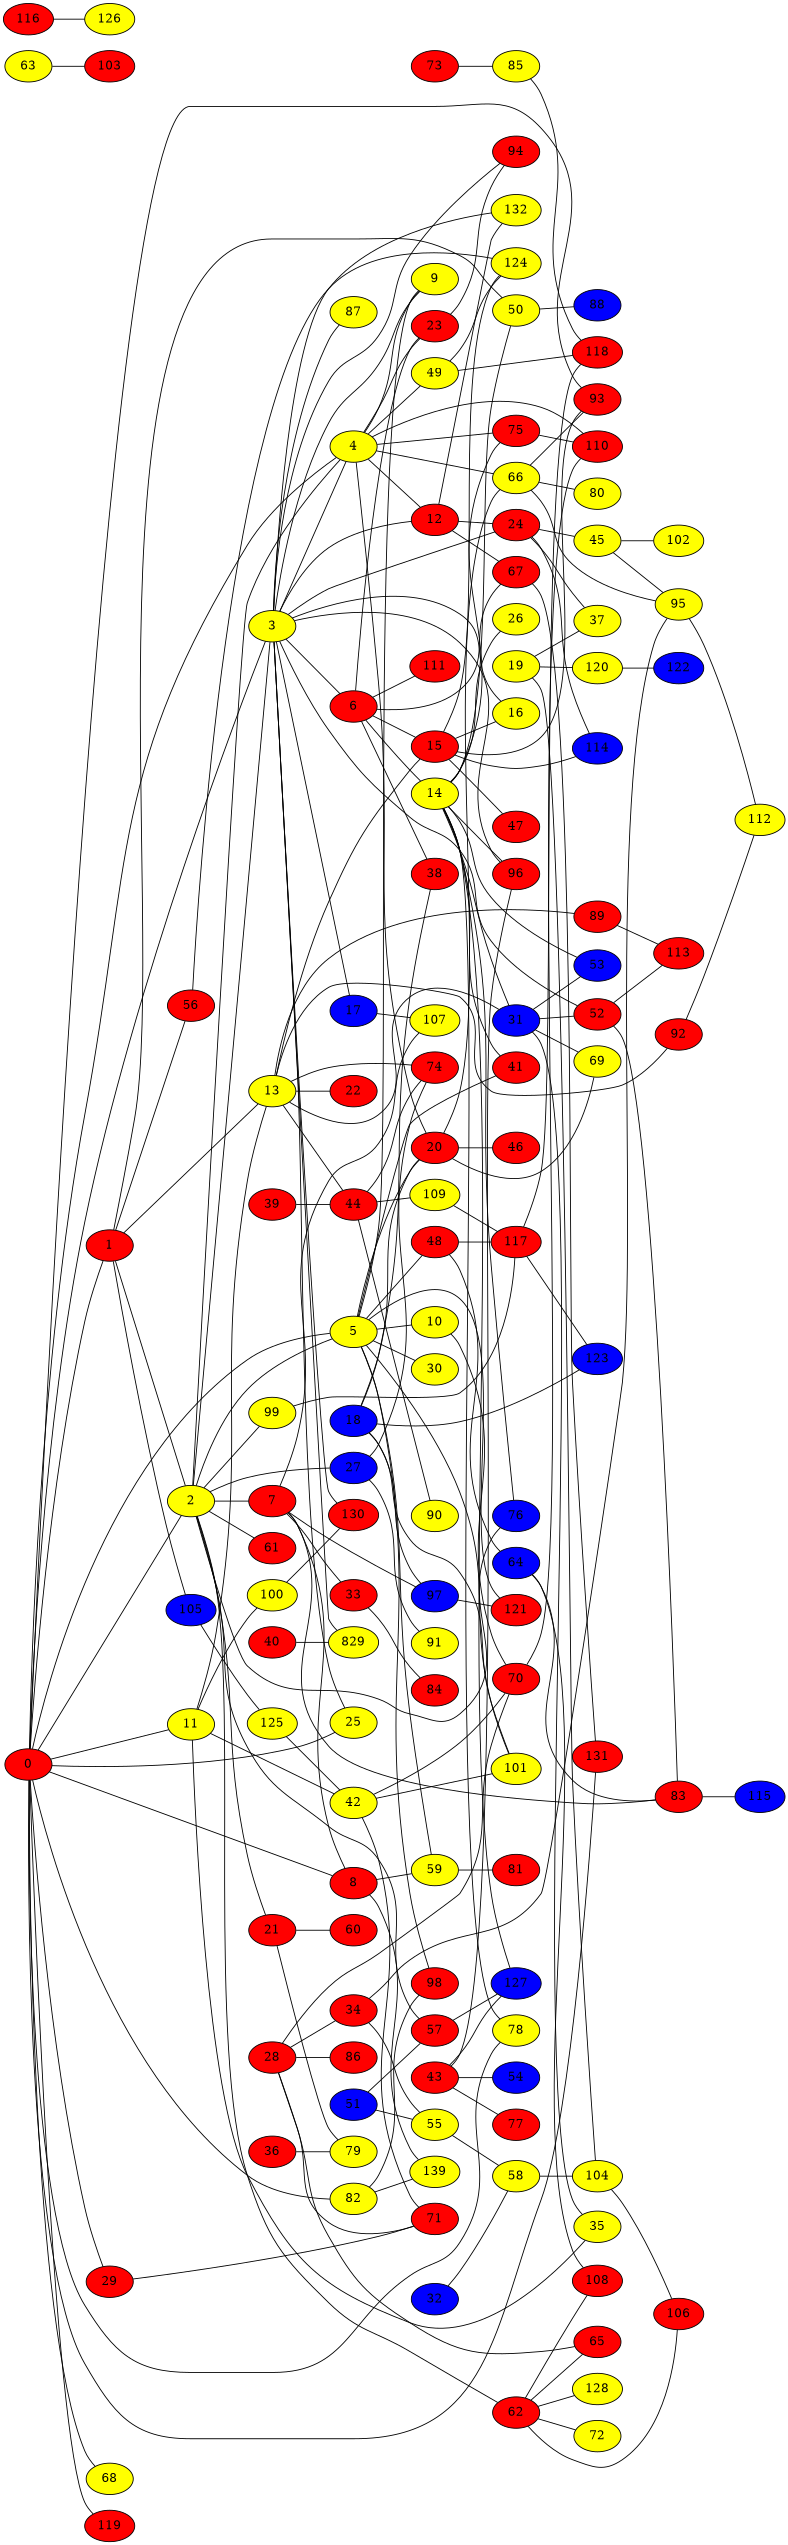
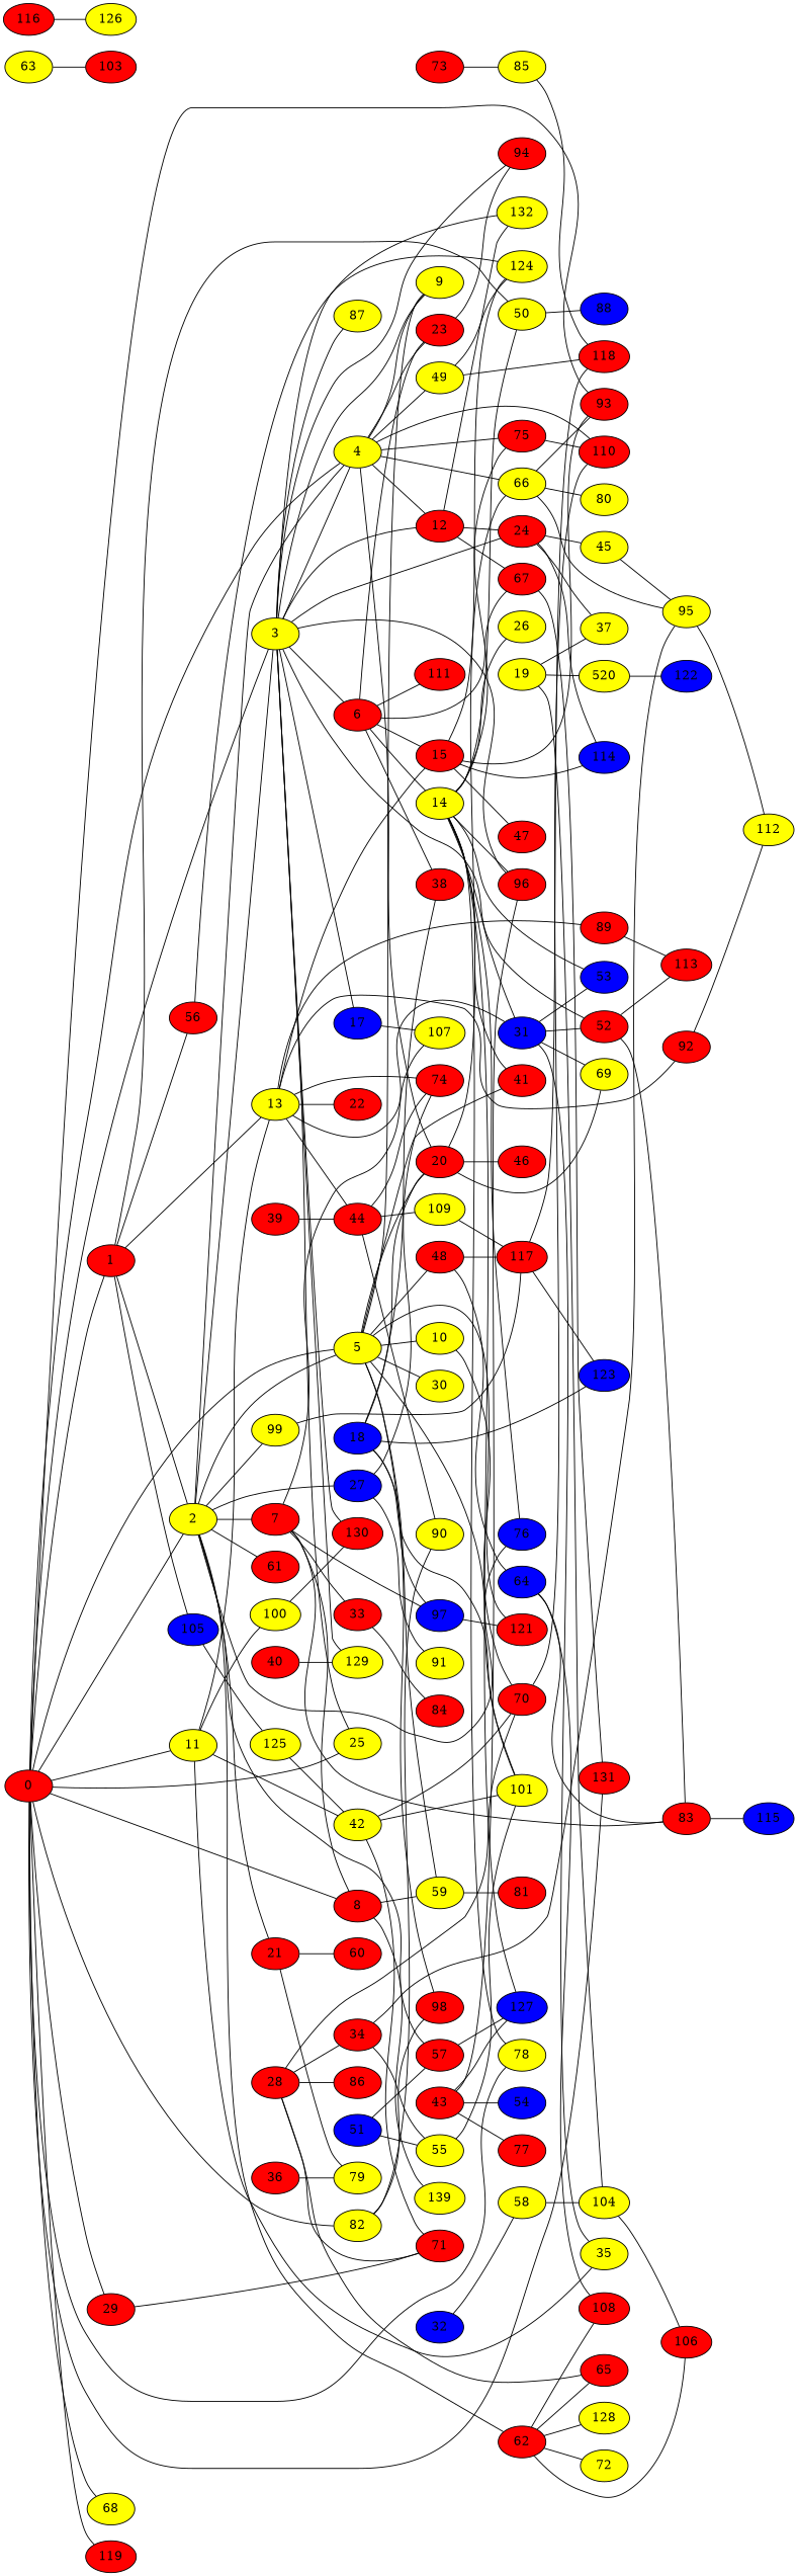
  graph {
    rankdir=LR
    node [fillcolor=red style=filled]
    0
    1
    2 [fillcolor=yellow]
    3 [fillcolor=yellow]
    4 [fillcolor=yellow]
    5 [fillcolor=yellow]
    8
    11 [fillcolor=yellow]
    25 [fillcolor=yellow]
    29
    68 [fillcolor=yellow]
    78 [fillcolor=yellow]
    82 [fillcolor=yellow]
    93
    119
    131
    13 [fillcolor=yellow]
    50 [fillcolor=yellow]
    56
    105 [fillcolor=blue]
    7
    21
    27 [fillcolor=blue]
    57
    61
    62
    76 [fillcolor=blue]
    99 [fillcolor=yellow]
    6
    9 [fillcolor=yellow]
    12
-   16 [fillcolor=yellow]
    17 [fillcolor=blue]
    24
    52
    87 [fillcolor=yellow]
    94
    96
-   129 [fillcolor=yellow label=829]
+   129 [fillcolor=yellow]
    130
    132 [fillcolor=yellow]
    20
    23
    49 [fillcolor=yellow]
    66 [fillcolor=yellow]
    75
    110
    10 [fillcolor=yellow]
    30 [fillcolor=yellow]
    41
    48
    59 [fillcolor=yellow]
    98
    121
    101 [fillcolor=yellow]
    n56 [fillcolor=yellow label=139]
    35 [fillcolor=yellow]
    42 [fillcolor=yellow]
    100 [fillcolor=yellow]
    71
    90 [fillcolor=yellow]
    15
    22
    31 [fillcolor=blue]
    44
    74
    89
    92
    88 [fillcolor=blue]
    124 [fillcolor=yellow]
    125 [fillcolor=yellow]
    33
    83
    97 [fillcolor=blue]
    107 [fillcolor=yellow]
    60
    79 [fillcolor=yellow]
    91 [fillcolor=yellow]
    127 [fillcolor=blue]
    65
    72 [fillcolor=yellow]
    106
    108
    128 [fillcolor=yellow]
    117
    14 [fillcolor=yellow]
    38
    67
    111
    114 [fillcolor=blue]
    37 [fillcolor=yellow]
    45 [fillcolor=yellow]
    113
    46
    69 [fillcolor=yellow]
    118
    95 [fillcolor=yellow]
    80 [fillcolor=yellow]
    70
    26 [fillcolor=yellow]
    64 [fillcolor=blue]
    81
    53 [fillcolor=blue]
    47
    84
    115 [fillcolor=blue]
    109 [fillcolor=yellow]
    112 [fillcolor=yellow]
    18 [fillcolor=blue]
    123 [fillcolor=blue]
    19 [fillcolor=yellow]
    104 [fillcolor=yellow]
-   120 [fillcolor=yellow]
+   120 [fillcolor=yellow label=520]
    122 [fillcolor=blue]
-   102 [fillcolor=yellow]
    28
    34
    86
    55 [fillcolor=yellow]
    32 [fillcolor=blue]
    58 [fillcolor=yellow]
    36
    39
    40
    43
    54 [fillcolor=blue]
    77
    51 [fillcolor=blue]
    63 [fillcolor=yellow]
    103
    85 [fillcolor=yellow]
    73
    126 [fillcolor=yellow]
    116
    0 -- 1
    0 -- 2
    0 -- 3
    0 -- 4
    0 -- 5
    0 -- 8
    0 -- 11
    0 -- 25
    0 -- 29
    0 -- 68
    0 -- 78
    0 -- 82
    0 -- 93
    0 -- 119
    0 -- 131
    1 -- 2
    1 -- 13
    1 -- 50
    1 -- 56
    1 -- 105
    2 -- 3
    2 -- 4
    2 -- 5
    2 -- 7
    2 -- 21
    2 -- 27
    2 -- 57
    2 -- 61
    2 -- 62
    2 -- 76
    2 -- 99
    3 -- 4
    3 -- 25
    3 -- 6
    3 -- 9
    3 -- 12
-   3 -- 16
    3 -- 17
    3 -- 24
    3 -- 52
    3 -- 87
    3 -- 94
    3 -- 96
    3 -- 129
    3 -- 130
    3 -- 132
    4 -- 9
    4 -- 12
    4 -- 20
    4 -- 23
    4 -- 49
    4 -- 66
    4 -- 75
    4 -- 110
    5 -- 9
    5 -- 20
    5 -- 10
    5 -- 30
    5 -- 41
    5 -- 48
    5 -- 59
    5 -- 98
    5 -- 121
    5 -- 101
    8 -- 59
    8 -- n56
    11 -- 13
    11 -- 35
    11 -- 42
    11 -- 100
    29 -- 71
    82 -- 98
-   82 -- n56
+   82 -- 90
    13 -- 15
    13 -- 22
    13 -- 31
    13 -- 44
    13 -- 74
    13 -- 89
    13 -- 92
    50 -- 88
    56 -- 124
    105 -- 125
    7 -- 8
    7 -- 33
    7 -- 83
    7 -- 97
    7 -- 107
    21 -- 60
    21 -- 79
    27 -- 74
    27 -- 91
    57 -- 127
    62 -- 65
    62 -- 72
    62 -- 106
    62 -- 108
    62 -- 128
    99 -- 117
    6 -- 23
    6 -- 15
    6 -- 14
    6 -- 38
    6 -- 67
    6 -- 111
    12 -- 24
    12 -- 132
    12 -- 67
    17 -- 107
    24 -- 114
    24 -- 37
    24 -- 45
    52 -- 83
    52 -- 113
    20 -- 66
    20 -- 46
    20 -- 69
    23 -- 94
    49 -- 124
    49 -- 118
    66 -- 93
    66 -- 95
    66 -- 80
    75 -- 110
    10 -- 70
    48 -- 117
    48 -- 64
    59 -- 81
    42 -- 101
    42 -- 71
    42 -- 70
    100 -- 130
    15 -- 93
-   15 -- 16
    15 -- 124
    15 -- 114
    15 -- 47
    31 -- 52
    31 -- 35
    31 -- 69
    31 -- 53
    44 -- 90
    44 -- 74
    44 -- 109
    89 -- 113
    92 -- 112
    125 -- 42
    33 -- 84
    83 -- 115
    97 -- 121
    117 -- 118
    117 -- 123
    14 -- 78
    14 -- 50
    14 -- 76
    14 -- 96
    14 -- 75
    14 -- 41
    14 -- 31
    14 -- 127
    14 -- 26
    14 -- 53
    67 -- 131
    45 -- 95
-   45 -- 102
    95 -- 112
    70 -- 110
    64 -- 83
    64 -- 108
    109 -- 117
    18 -- 20
    18 -- 101
    18 -- 97
    18 -- 38
    18 -- 123
    19 -- 37
    19 -- 104
    19 -- 120
    104 -- 106
    120 -- 122
    28 -- 71
    28 -- 65
    28 -- 70
    28 -- 34
    28 -- 86
    34 -- 95
    34 -- 55
-   55 -- 58
+   55 -- 101
    32 -- 58
    58 -- 104
    36 -- 79
    39 -- 44
    40 -- 129
    43 -- 96
    43 -- 127
    43 -- 54
    43 -- 77
    51 -- 57
    51 -- 55
    63 -- 103
    85 -- 118
    73 -- 85
    116 -- 126
  }
